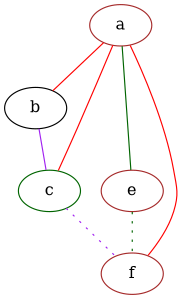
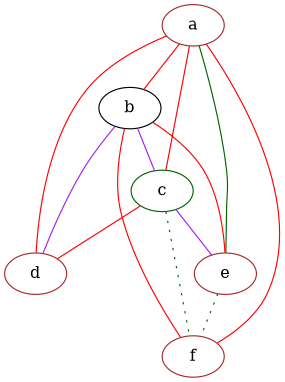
  graph {
    node [color=brown]
    edge [color=red]
    a
    b [color=black]
    c [color=darkgreen]
+   d
    e
    f
    a -- b
    a -- c
+   a -- d
    a -- e [color=darkgreen]
    a -- f
    b -- c [color=purple]
-   c -- f [color=purple style=dotted]
+   b -- d [color=purple]
+   b -- e
+   b -- f
+   c -- d
+   c -- e [color=purple]
+   c -- f [color=darkgreen style=dotted]
    e -- f [color=darkgreen style=dotted]
  }
